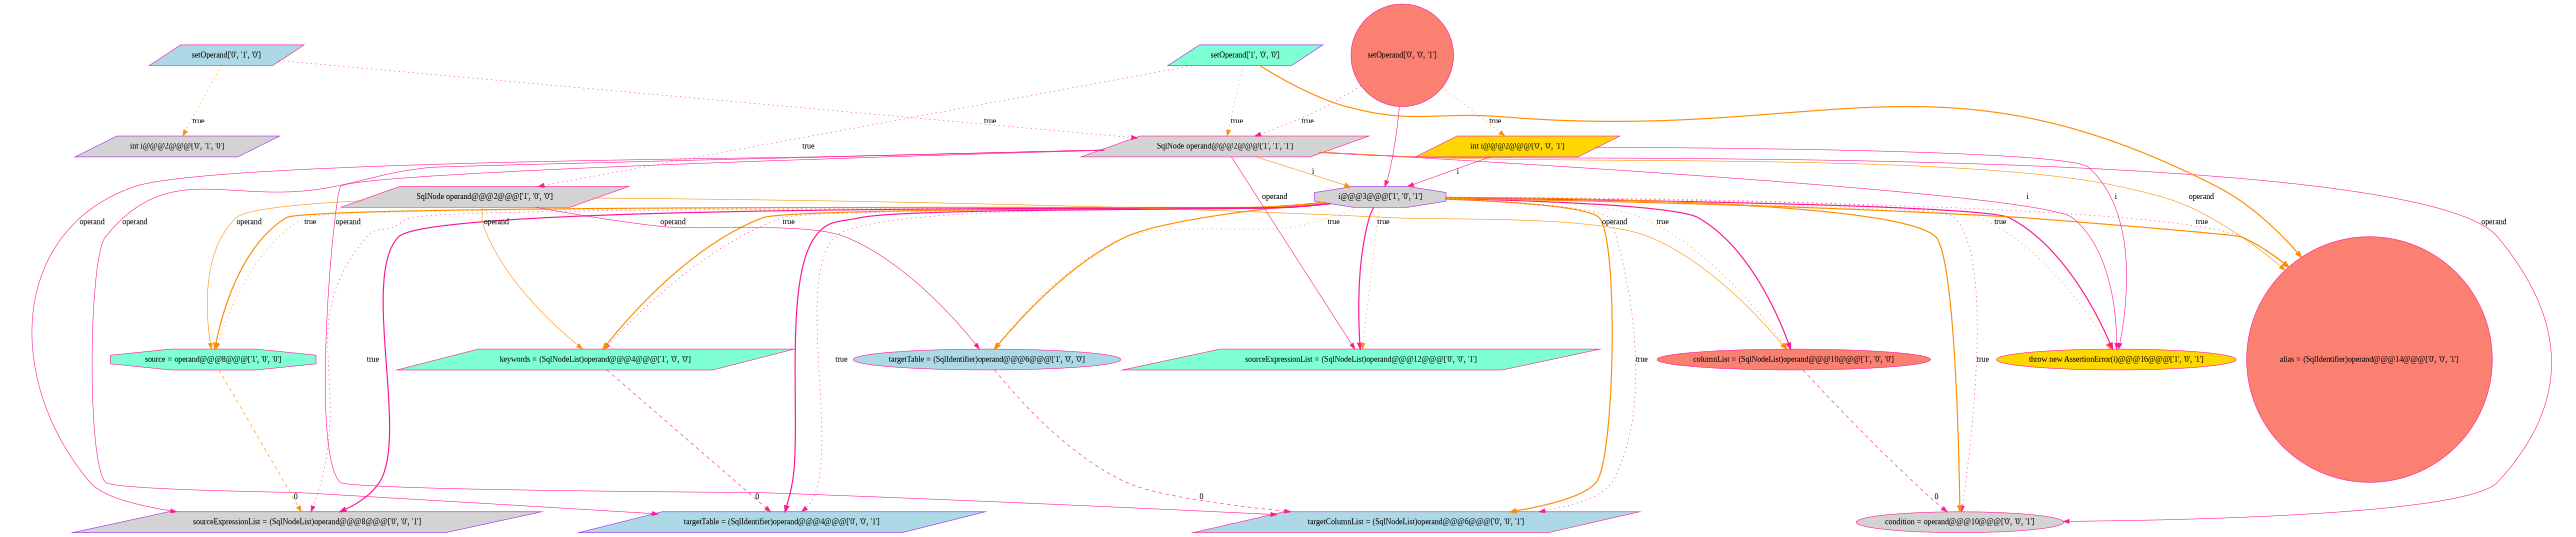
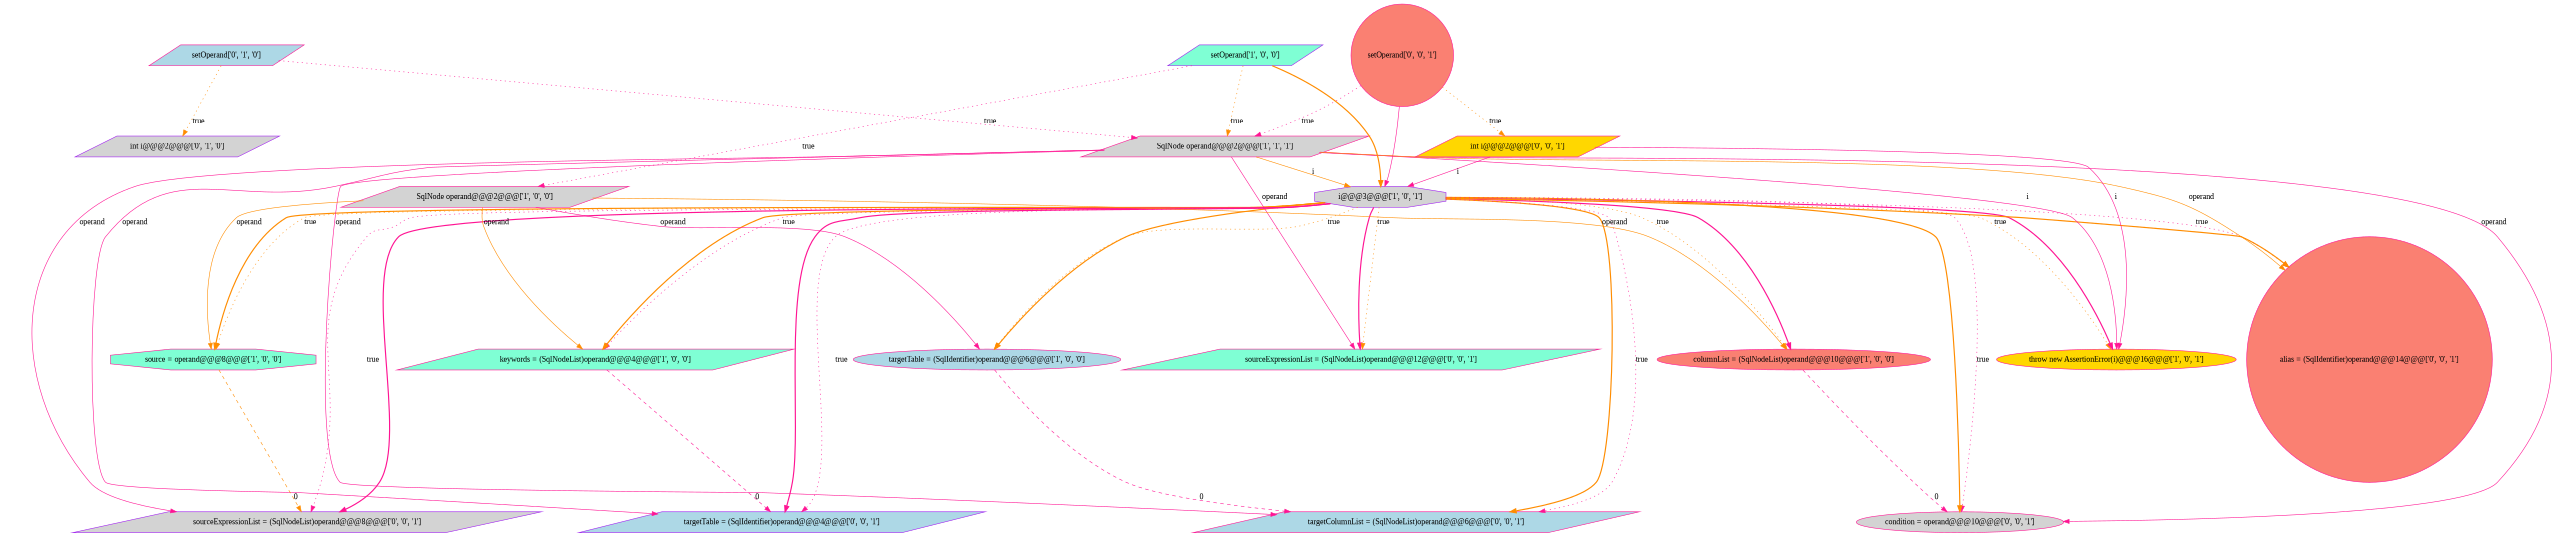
  digraph {
    fontname="Liberation Serif"
    node [color=deeppink fillcolor=lightgrey fontname="Liberation Serif" shape=parallelogram style=filled]
    edge [color=deeppink fontname="Liberation Serif" style=dotted]
    n1 [fillcolor=salmon label="setOperand['0', '0', '1']" shape=circle]
    n2 [color=purple label="i@@@3@@@['1', '0', '1']" shape=octagon]
    n3 [label="SqlNode operand@@@2@@@['1', '1', '1']"]
    n4 [fillcolor=gold label="int i@@@2@@@['0', '0', '1']"]
    n5 [fillcolor=salmon label="columnList = (SqlNodeList)operand@@@10@@@['1', '0', '0']" shape=ellipse]
    n6 [fillcolor=lightblue label="targetTable = (SqlIdentifier)operand@@@6@@@['1', '0', '0']" shape=ellipse]
    n7 [fillcolor=aquamarine label="keywords = (SqlNodeList)operand@@@4@@@['1', '0', '0']"]
    n8 [fillcolor=aquamarine label="source = operand@@@8@@@['1', '0', '0']" shape=octagon]
    n9 [fillcolor=lightblue label="targetColumnList = (SqlNodeList)operand@@@6@@@['0', '0', '1']"]
    n10 [color=purple label="sourceExpressionList = (SqlNodeList)operand@@@8@@@['0', '0', '1']"]
    n11 [fillcolor=aquamarine label="sourceExpressionList = (SqlNodeList)operand@@@12@@@['0', '0', '1']"]
    n12 [color=purple fillcolor=lightblue label="targetTable = (SqlIdentifier)operand@@@4@@@['0', '0', '1']"]
    n13 [fillcolor=gold label="throw new AssertionError(i)@@@16@@@['1', '0', '1']" shape=ellipse]
    n14 [label="condition = operand@@@10@@@['0', '0', '1']" shape=ellipse]
    n15 [fillcolor=salmon label="alias = (SqlIdentifier)operand@@@14@@@['0', '0', '1']" shape=circle]
    n16 [label="SqlNode operand@@@2@@@['1', '0', '0']"]
    n17 [fillcolor=lightblue label="setOperand['0', '1', '0']"]
    n18 [color=purple label="int i@@@2@@@['0', '1', '0']"]
    n19 [color=purple fillcolor=aquamarine label="setOperand['1', '0', '0']"]
    n1 -> n2 [style=solid]
    n1 -> n3 [label=true]
    n1 -> n4 [color=darkorange label=true]
    n2 -> n5 [style=bold]
    n2 -> n5 [color=darkorange label=true]
    n2 -> n6 [color=darkorange label=true]
    n2 -> n6 [color=darkorange style=bold]
    n2 -> n7 [label=true]
    n2 -> n7 [color=darkorange style=bold]
    n2 -> n8 [color=darkorange style=bold]
    n2 -> n8 [color=darkorange label=true]
    n2 -> n9 [color=darkorange style=bold]
    n2 -> n9 [label=true]
    n2 -> n10 [label=true]
    n2 -> n10 [style=bold]
    n2 -> n11 [style=bold]
    n2 -> n11 [color=darkorange label=true]
    n2 -> n12 [label=true]
    n2 -> n12 [style=bold]
    n2 -> n13 [color=darkorange label=true]
    n2 -> n13 [style=bold]
    n2 -> n14 [label=true]
    n2 -> n14 [color=darkorange style=bold]
    n2 -> n15 [label=true]
    n2 -> n15 [color=darkorange style=bold]
    n3 -> n2 [color=darkorange label=i style=solid]
    n3 -> n9 [label=operand style=solid]
    n3 -> n10 [label=operand style=solid]
    n3 -> n11 [label=operand style=solid]
    n3 -> n12 [label=operand style=solid]
    n3 -> n13 [label=i style=solid]
    n3 -> n14 [label=operand style=solid]
    n3 -> n15 [color=darkorange label=operand style=solid]
    n4 -> n2 [label=i style=solid]
    n4 -> n13 [label=i style=solid]
    n5 -> n14 [label=0 style=dashed]
    n6 -> n9 [label=0 style=dashed]
    n7 -> n12 [label=0 style=dashed]
    n8 -> n10 [color=darkorange label=0 style=dashed]
    n16 -> n5 [color=darkorange label=operand style=solid]
    n16 -> n6 [label=operand style=solid]
    n16 -> n7 [color=darkorange label=operand style=solid]
    n16 -> n8 [color=darkorange label=operand style=solid]
    n17 -> n3 [label=true]
    n17 -> n18 [color=darkorange label=true]
-   n19 -> n15 [color=darkorange style=bold]
+   n19 -> n2 [color=darkorange style=bold]
    n19 -> n3 [color=darkorange label=true]
    n19 -> n16 [label=true]
  }
